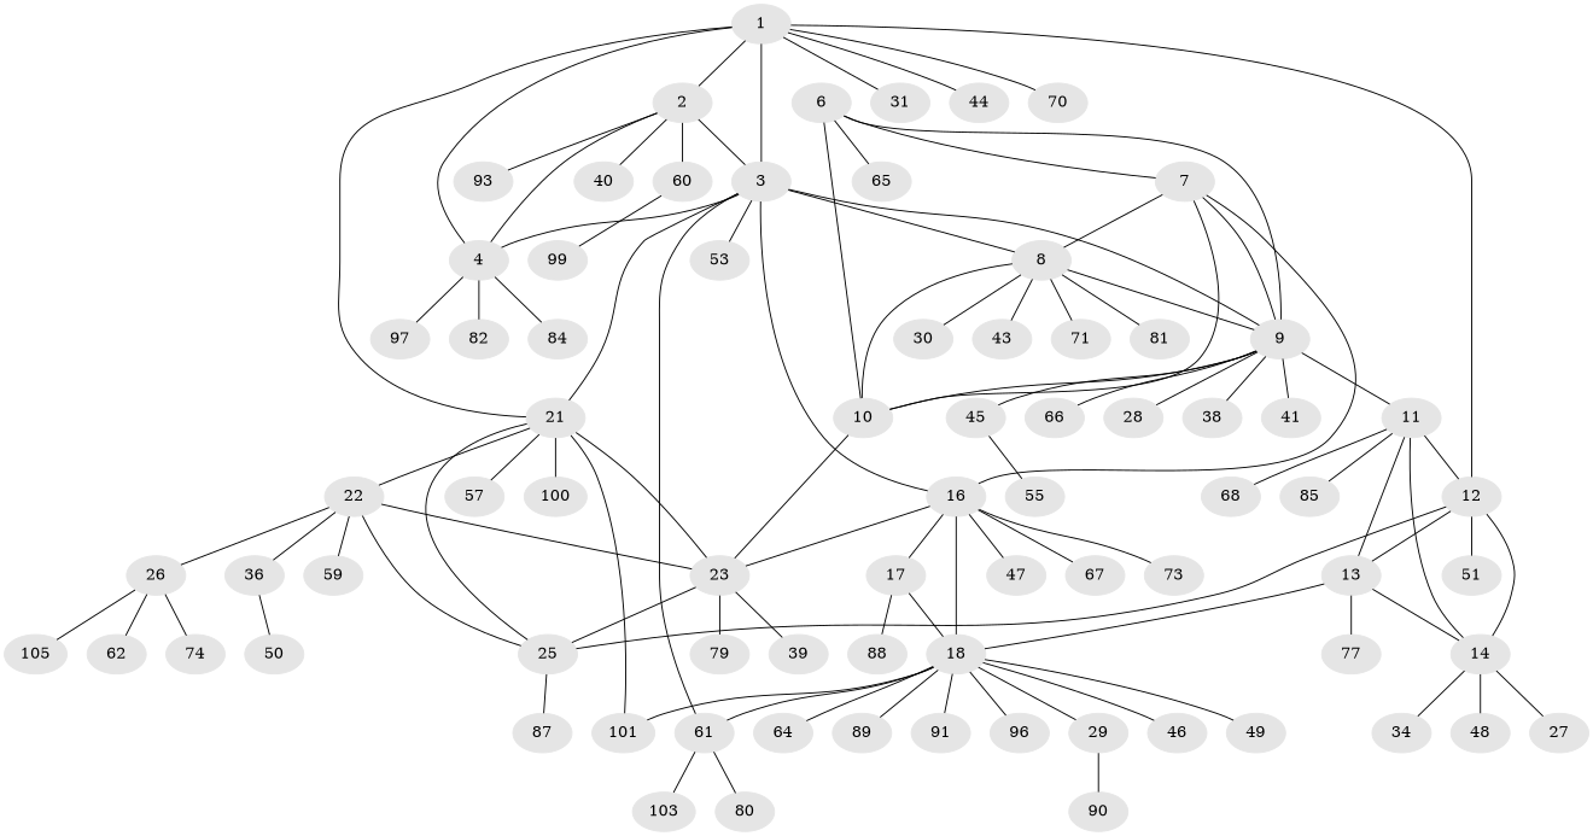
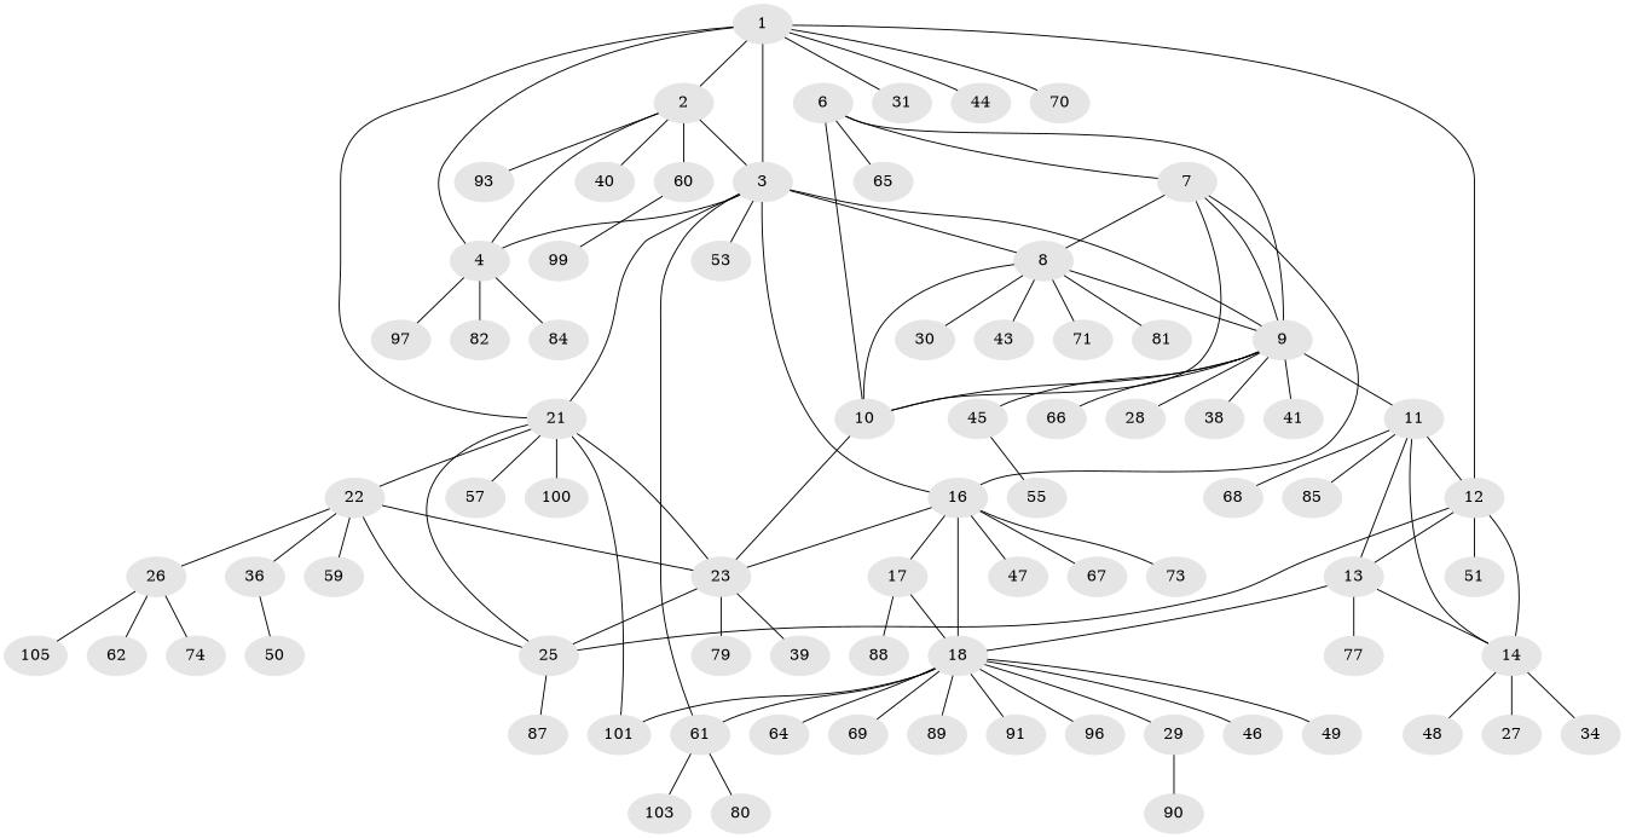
  graph {
    node [color=gray90 style=filled]
    1 [super="+5"]
    2 [super="+32"]
    3 [super="+92"]
    4 [super="+75"]
    12 [super="+15"]
    21 [super="+72"]
    31
    44 [super="+76"]
    70
    40
    60
    93
    8 [super="+35"]
    9 [super="+63"]
    16 [super="+20"]
    53
    61 [super="+78"]
    82
    84
    97
    13 [super="+33"]
    14 [super="+54"]
    25 [super="+94"]
    51
    23 [super="+24"]
    101
    22 [super="+52"]
    57
    100
    99
    10 [super="+58"]
    30
    43 [super="+83"]
    71
    81
    11 [super="+42"]
    28
    38
    41
    45 [super="+86"]
    66
    18 [super="+19"]
    17 [super="+56"]
    47
    67
    73
    80
    103
    6 [super="+37"]
    7 [super="+95"]
    65
    68
    85
    55
    39
    79
    77
    27
    34
    48
    87
    29
    46
    49
    64
+   69
    89
    91
    96
    88
    90
    26
    36
    59
    62
    74 [super="+104"]
    105
    50
    1 -- 2 [weight=2]
    1 -- 3 [weight=2]
    1 -- 4 [weight=2]
    1 -- 12
    1 -- 21
    1 -- 31
    1 -- 44
    1 -- 70
    2 -- 3
    2 -- 4
    2 -- 40
    2 -- 60
    2 -- 93
    3 -- 4
    3 -- 21
    3 -- 8
    3 -- 9
    3 -- 16
    3 -- 53
    3 -- 61
    4 -- 82
    4 -- 84
    4 -- 97
    12 -- 13 [weight=2]
    12 -- 14 [weight=2]
    12 -- 25
    12 -- 51
    21 -- 25
    21 -- 23 [weight=2]
    21 -- 101
    21 -- 22
    21 -- 57
    21 -- 100
    60 -- 99
    8 -- 9
    8 -- 10
    8 -- 30
    8 -- 43
    8 -- 71
    8 -- 81
    9 -- 10
    9 -- 11
    9 -- 28
    9 -- 38
    9 -- 41
    9 -- 45
    9 -- 66
    16 -- 23
    16 -- 18 [weight=4]
    16 -- 17 [weight=2]
    16 -- 47
    16 -- 67
    16 -- 73
    61 -- 80
    61 -- 103
    13 -- 14
    13 -- 18
    13 -- 77
    14 -- 27
    14 -- 34
    14 -- 48
    25 -- 87
    23 -- 25 [weight=2]
    23 -- 39
    23 -- 79
    22 -- 25
    22 -- 23 [weight=2]
    22 -- 26
    22 -- 36
    22 -- 59
    10 -- 23
    11 -- 12 [weight=2]
    11 -- 13
    11 -- 14
    11 -- 68
    11 -- 85
    45 -- 55
    18 -- 61
    18 -- 101
    18 -- 29
    18 -- 46
    18 -- 49
    18 -- 64
+   18 -- 69
    18 -- 89
    18 -- 91
    18 -- 96
    17 -- 18 [weight=2]
    17 -- 88
    6 -- 9
    6 -- 10
    6 -- 7
    6 -- 65
    7 -- 8
    7 -- 9
    7 -- 16
    7 -- 10
    29 -- 90
    26 -- 62
    26 -- 74
    26 -- 105
    36 -- 50
  }
